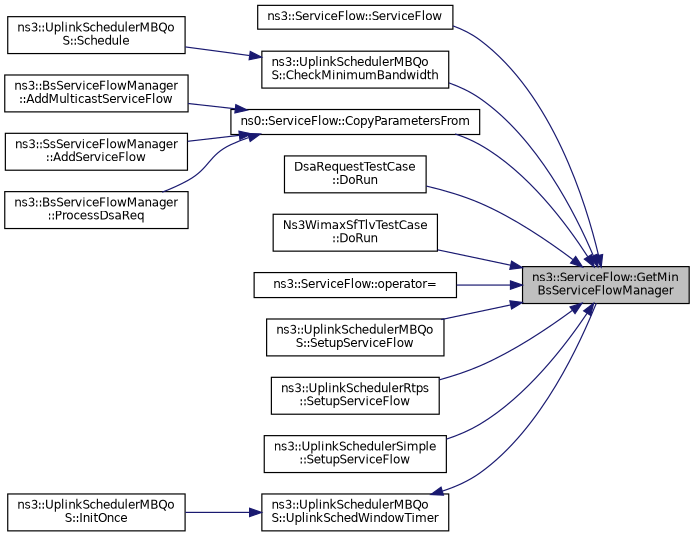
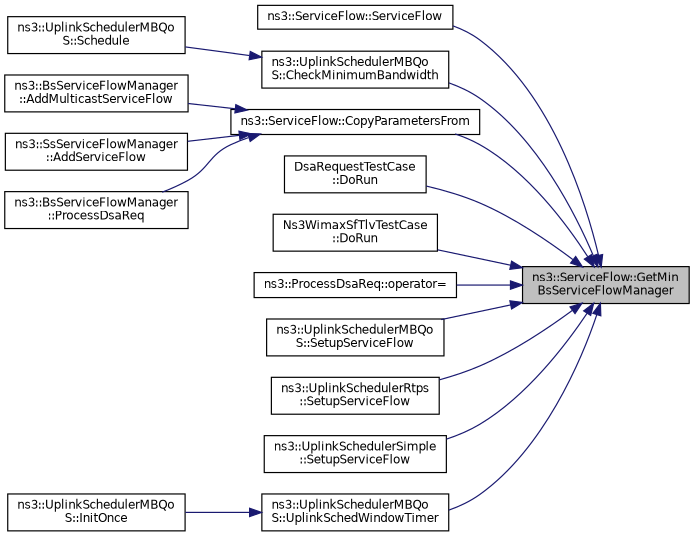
  digraph {
    rankdir=RL
    node [color=black fillcolor=white fontname=Helvetica fontsize=10 shape=record style=filled]
    edge [color=midnightblue dir=back fontname=Helvetica fontsize=10 labelfontname=Helvetica labelfontsize=10 style=solid]
    n1 [fillcolor=grey75 fontcolor=black height=0.2 label="ns3::ServiceFlow::GetMin\lBsServiceFlowManager" width=0.4]
    n2 [height=0.2 label="ns3::ServiceFlow::ServiceFlow" width=0.4]
    n3 [height=0.2 label="ns3::UplinkSchedulerMBQo\lS::CheckMinimumBandwidth" width=0.4]
-   n4 [height=0.2 label="ns0::ServiceFlow::CopyParametersFrom" width=0.4]
+   n4 [height=0.2 label="ns3::ServiceFlow::CopyParametersFrom" width=0.4]
    n5 [height=0.2 label="DsaRequestTestCase\l::DoRun" width=0.4]
    n6 [height=0.2 label="Ns3WimaxSfTlvTestCase\l::DoRun" width=0.4]
-   n7 [height=0.2 label="ns3::ServiceFlow::operator=" width=0.4]
+   n7 [height=0.2 label="ns3::ProcessDsaReq::operator=" width=0.4]
    n8 [height=0.2 label="ns3::UplinkSchedulerMBQo\lS::SetupServiceFlow" width=0.4]
    n9 [height=0.2 label="ns3::UplinkSchedulerRtps\l::SetupServiceFlow" width=0.4]
    n10 [height=0.2 label="ns3::UplinkSchedulerSimple\l::SetupServiceFlow" width=0.4]
    n11 [height=0.2 label="ns3::UplinkSchedulerMBQo\lS::UplinkSchedWindowTimer" width=0.4]
    n12 [height=0.2 label="ns3::UplinkSchedulerMBQo\lS::Schedule" width=0.4]
    n13 [height=0.2 label="ns3::BsServiceFlowManager\l::AddMulticastServiceFlow" width=0.4]
    n14 [height=0.2 label="ns3::SsServiceFlowManager\l::AddServiceFlow" width=0.4]
    n15 [height=0.2 label="ns3::BsServiceFlowManager\l::ProcessDsaReq" width=0.4]
    n16 [height=0.2 label="ns3::UplinkSchedulerMBQo\lS::InitOnce" width=0.4]
    n1 -> n2
    n1 -> n3
    n1 -> n4
    n1 -> n5
    n1 -> n6
    n1 -> n7
    n1 -> n8
    n1 -> n9
    n1 -> n10
-   n11 -> n1
+   n1 -> n11
    n3 -> n12
    n4 -> n13
    n4 -> n14
    n4 -> n15
    n11 -> n16
  }
